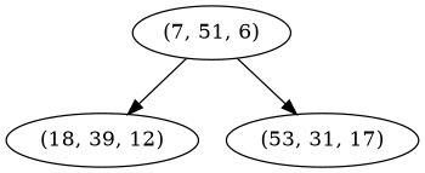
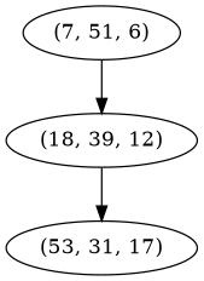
  digraph {
    edge [arrowhead=normal]
    "(7, 51, 6)"
    "(18, 39, 12)"
    n3 [label="(53, 31, 17)"]
    "(7, 51, 6)" -> "(18, 39, 12)"
-   "(7, 51, 6)" -> n3
+   "(18, 39, 12)" -> n3
  }
